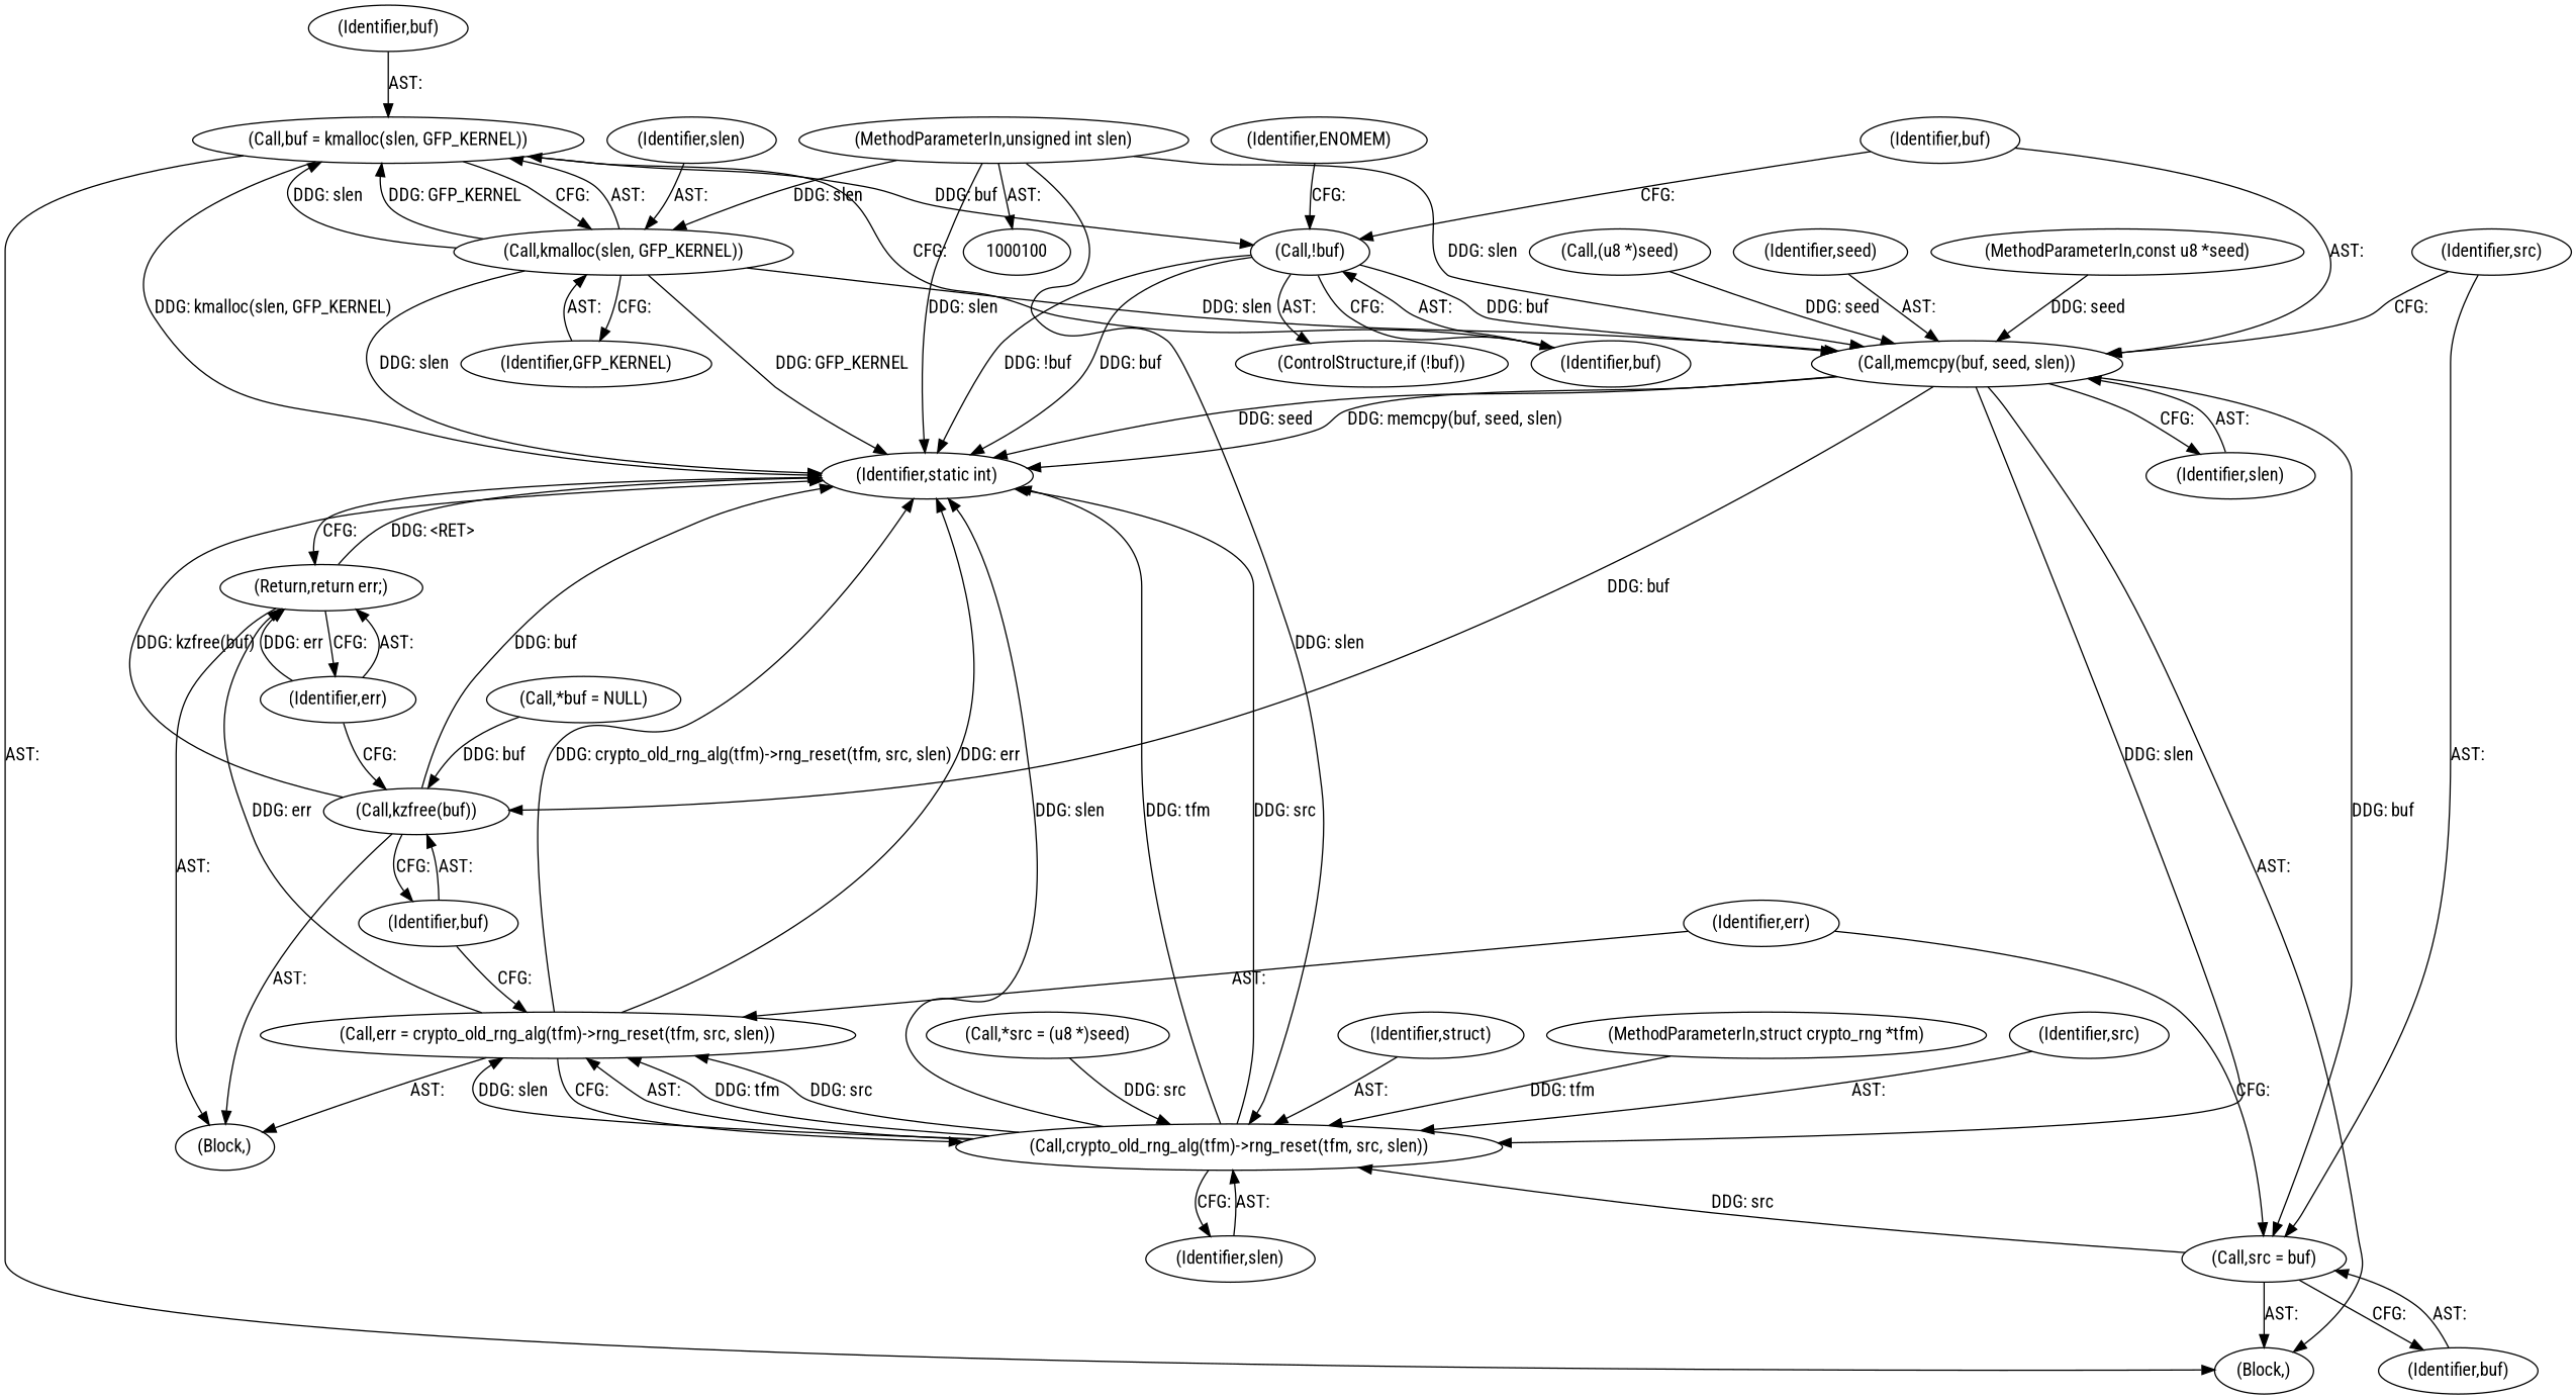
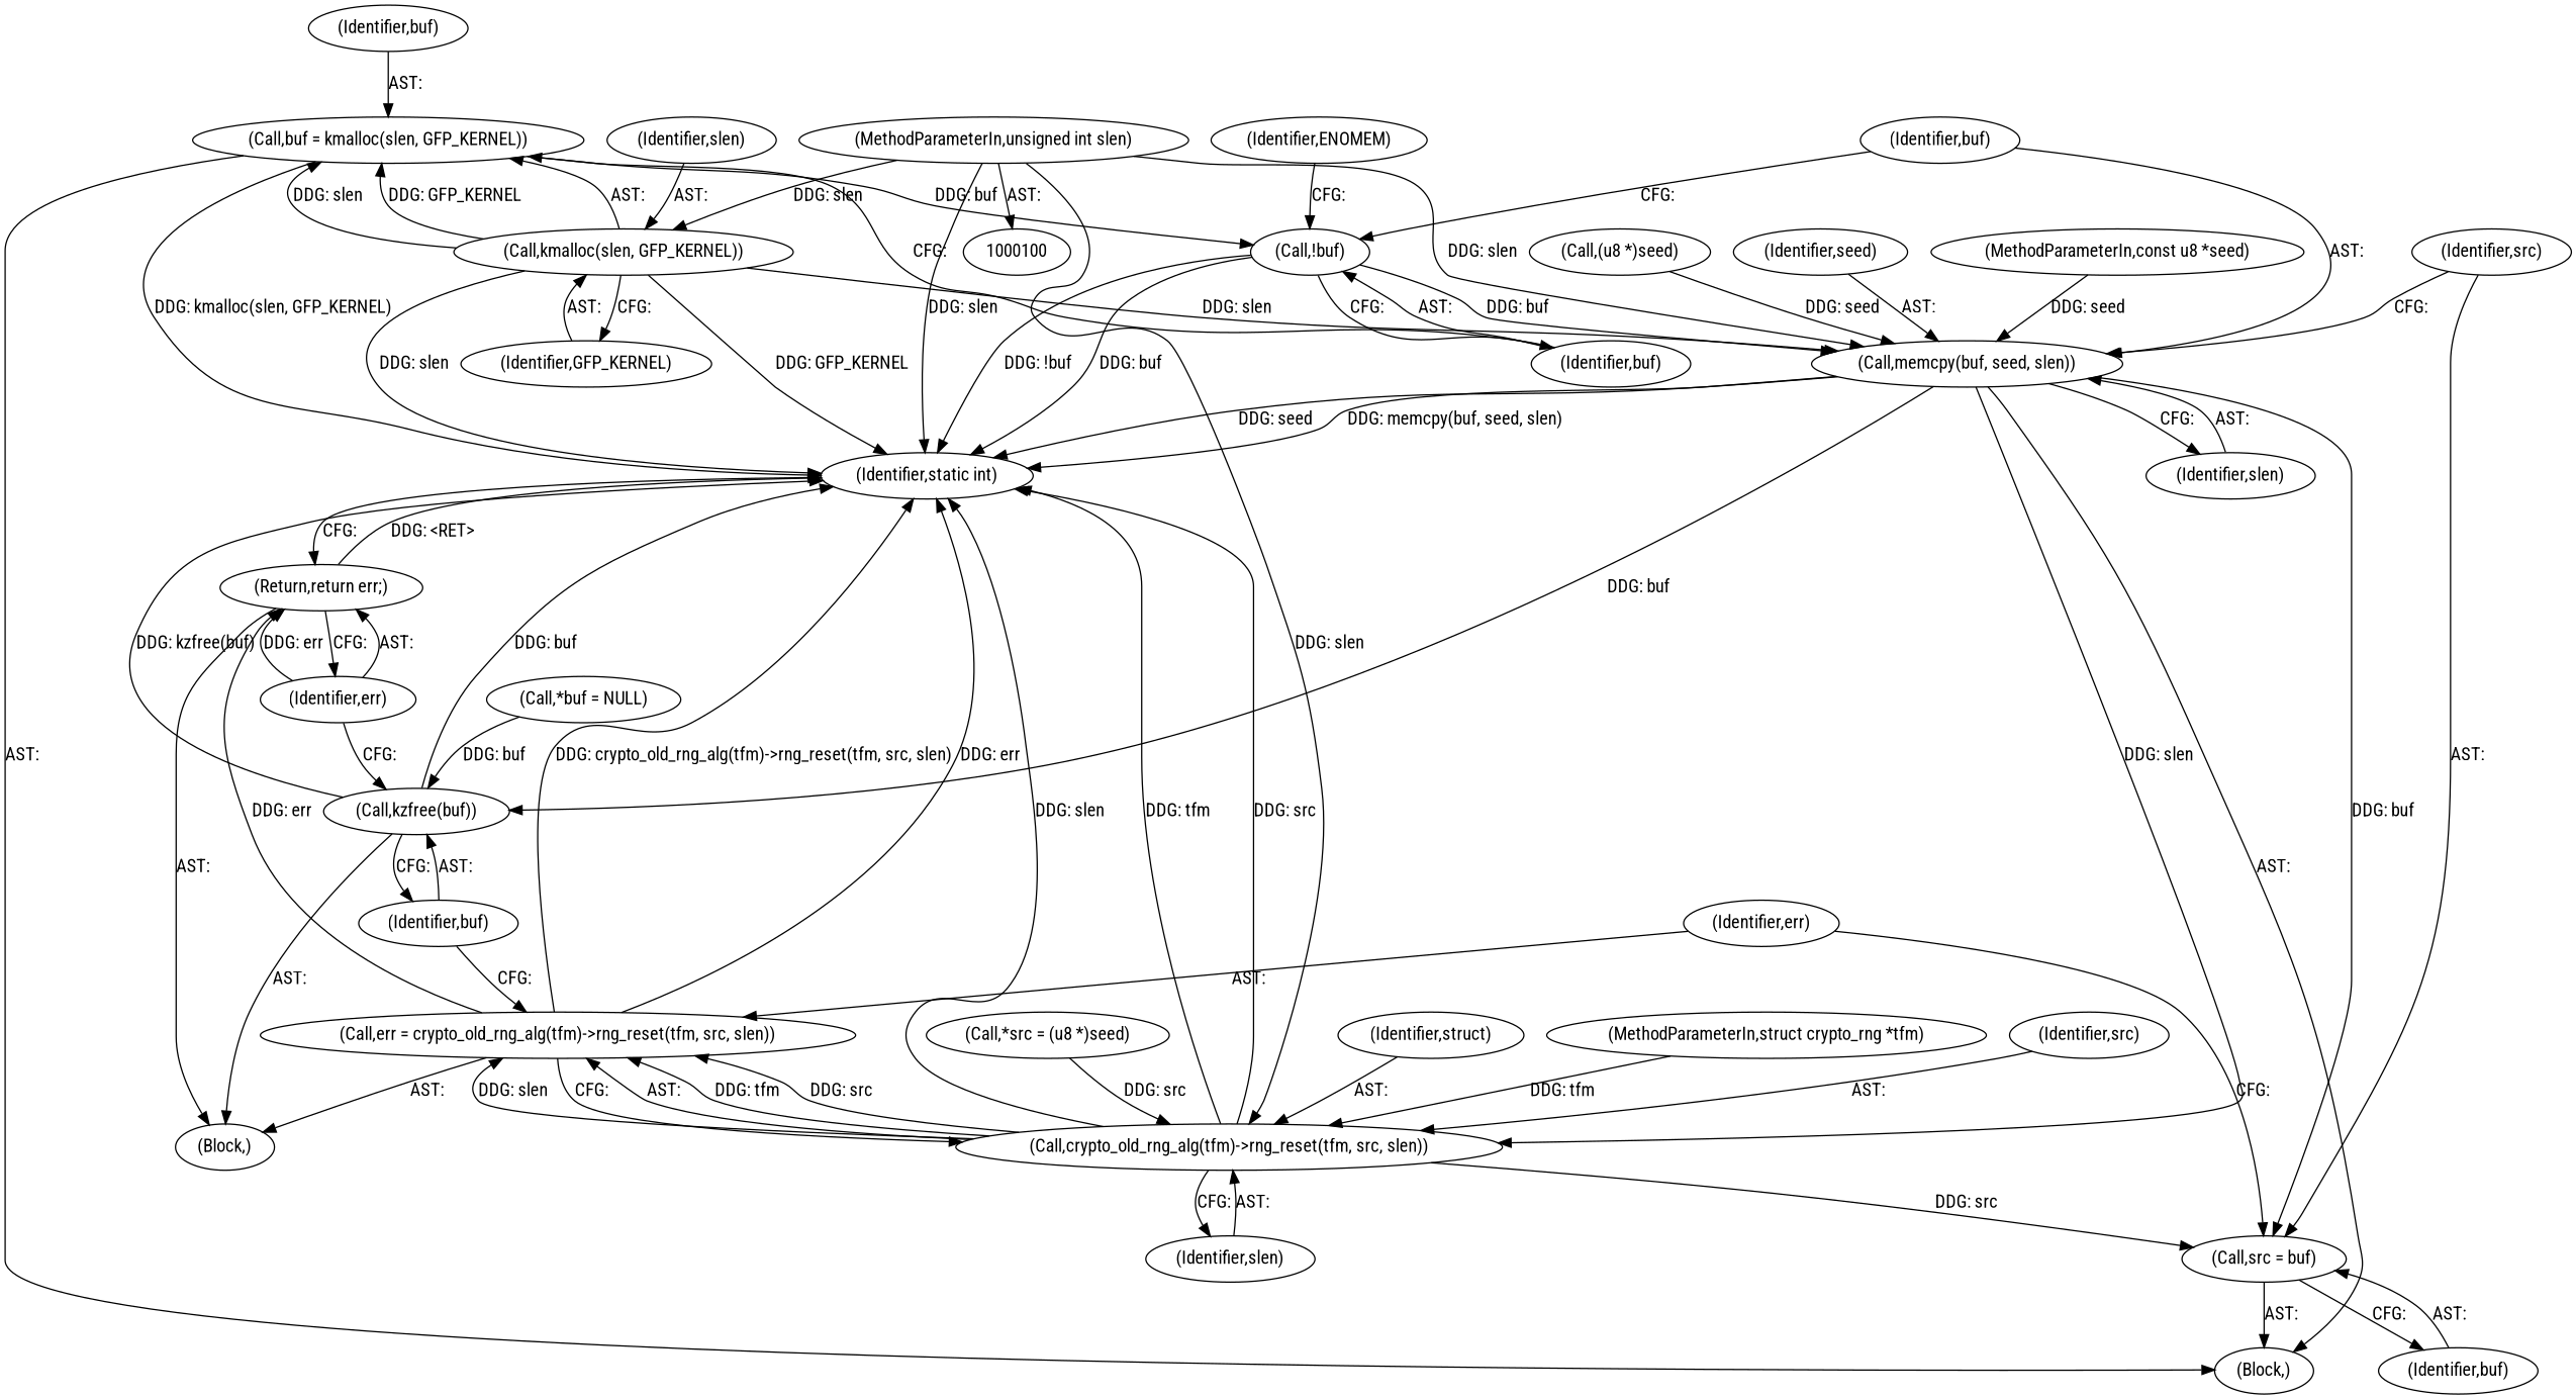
  digraph {
    fontname="Roboto Condensed"
    node [fontname="Roboto Condensed"]
    edge [fontname="Roboto Condensed"]
    n1 [label="(Call,buf = kmalloc(slen, GFP_KERNEL))"]
    n2 [label="(Call,kmalloc(slen, GFP_KERNEL))"]
    n3 [label="(Call,!buf)"]
    n4 [label="(Block,)"]
    n5 [label="(Identifier,static int)"]
    n6 [label="(Call,memcpy(buf, seed, slen))"]
    n7 [label="(Identifier,GFP_KERNEL)"]
-   n8 [label="(ControlStructure,if (!buf))"]
    n9 [label="(Identifier,buf)"]
    n10 [label="(Return,return err;)"]
    n11 [label="(Call,crypto_old_rng_alg(tfm)->rng_reset(tfm, src, slen))"]
    n12 [label="(Call,src = buf)"]
    n13 [label="(Call,kzfree(buf))"]
    n14 [label="(Identifier,slen)"]
    n15 [label="(MethodParameterIn,unsigned int slen)"]
    1000100
    n17 [label="(Call,err = crypto_old_rng_alg(tfm)->rng_reset(tfm, src, slen))"]
    n18 [label="(Identifier,slen)"]
    n19 [label="(Identifier,buf)"]
    n20 [label="(Block,)"]
    n21 [label="(Identifier,buf)"]
    n22 [label="(Identifier,err)"]
    n23 [label="(Identifier,ENOMEM)"]
    n24 [label="(Identifier,struct)"]
    n25 [label="(Identifier,buf)"]
    n26 [label="(Identifier,src)"]
    n27 [label="(MethodParameterIn,struct crypto_rng *tfm)"]
    n28 [label="(Call,(u8 *)seed)"]
    n29 [label="(Call,*buf = NULL)"]
    n30 [label="(Identifier,seed)"]
    n31 [label="(MethodParameterIn,const u8 *seed)"]
    n32 [label="(Identifier,buf)"]
    n33 [label="(Identifier,src)"]
    n34 [label="(Identifier,slen)"]
    n35 [label="(Identifier,err)"]
    n36 [label="(Call,*src = (u8 *)seed)"]
-   n1 -> n2 [label="CFG: "]
    n1 -> n3 [label="DDG: buf"]
    n1 -> n4 [label="AST: "]
    n1 -> n5 [label="DDG: kmalloc(slen, GFP_KERNEL)"]
    n2 -> n1 [label="AST: "]
    n2 -> n1 [label="DDG: slen"]
    n2 -> n1 [label="DDG: GFP_KERNEL"]
    n2 -> n5 [label="DDG: GFP_KERNEL"]
    n2 -> n5 [label="DDG: slen"]
    n2 -> n6 [label="DDG: slen"]
    n2 -> n7 [label="CFG: "]
    n3 -> n5 [label="DDG: !buf"]
    n3 -> n5 [label="DDG: buf"]
    n3 -> n6 [label="DDG: buf"]
-   n3 -> n8 [label="AST: "]
    n3 -> n9 [label="CFG: "]
    n5 -> n10 [label="CFG: "]
    n6 -> n4 [label="AST: "]
    n6 -> n5 [label="DDG: memcpy(buf, seed, slen)"]
    n6 -> n5 [label="DDG: seed"]
    n6 -> n11 [label="DDG: slen"]
    n6 -> n12 [label="DDG: buf"]
    n6 -> n13 [label="DDG: buf"]
    n6 -> n14 [label="CFG: "]
    n7 -> n2 [label="AST: "]
    n9 -> n1 [label="CFG: "]
    n9 -> n3 [label="AST: "]
    n10 -> n5 [label="DDG: <RET>"]
    n10 -> n20 [label="AST: "]
    n10 -> n22 [label="CFG: "]
    n11 -> n5 [label="DDG: slen"]
    n11 -> n5 [label="DDG: tfm"]
    n11 -> n5 [label="DDG: src"]
    n11 -> n17 [label="AST: "]
    n11 -> n17 [label="DDG: tfm"]
    n11 -> n17 [label="DDG: src"]
    n11 -> n17 [label="DDG: slen"]
    n11 -> n18 [label="CFG: "]
    n12 -> n4 [label="AST: "]
-   n12 -> n11 [label="DDG: src"]
+   n11 -> n12 [label="DDG: src"]
    n12 -> n19 [label="CFG: "]
    n13 -> n5 [label="DDG: buf"]
    n13 -> n5 [label="DDG: kzfree(buf)"]
    n13 -> n20 [label="AST: "]
    n13 -> n21 [label="CFG: "]
    n14 -> n6 [label="AST: "]
    n15 -> n2 [label="DDG: slen"]
    n15 -> n5 [label="DDG: slen"]
    n15 -> n6 [label="DDG: slen"]
    n15 -> n11 [label="DDG: slen"]
    n15 -> 1000100 [label="AST: "]
    n17 -> n5 [label="DDG: crypto_old_rng_alg(tfm)->rng_reset(tfm, src, slen)"]
    n17 -> n5 [label="DDG: err"]
    n17 -> n10 [label="DDG: err"]
    n17 -> n11 [label="CFG: "]
    n17 -> n20 [label="AST: "]
    n18 -> n11 [label="AST: "]
    n19 -> n12 [label="AST: "]
    n21 -> n13 [label="AST: "]
    n21 -> n17 [label="CFG: "]
    n22 -> n10 [label="AST: "]
    n22 -> n10 [label="DDG: err"]
    n22 -> n13 [label="CFG: "]
    n23 -> n3 [label="CFG: "]
    n24 -> n11 [label="AST: "]
    n25 -> n3 [label="CFG: "]
    n25 -> n6 [label="AST: "]
    n26 -> n6 [label="CFG: "]
    n26 -> n12 [label="AST: "]
    n27 -> n11 [label="DDG: tfm"]
    n28 -> n6 [label="DDG: seed"]
    n29 -> n13 [label="DDG: buf"]
    n30 -> n6 [label="AST: "]
    n31 -> n6 [label="DDG: seed"]
    n32 -> n1 [label="AST: "]
    n33 -> n11 [label="AST: "]
    n34 -> n2 [label="AST: "]
    n35 -> n12 [label="CFG: "]
    n35 -> n17 [label="AST: "]
    n36 -> n11 [label="DDG: src"]
  }
